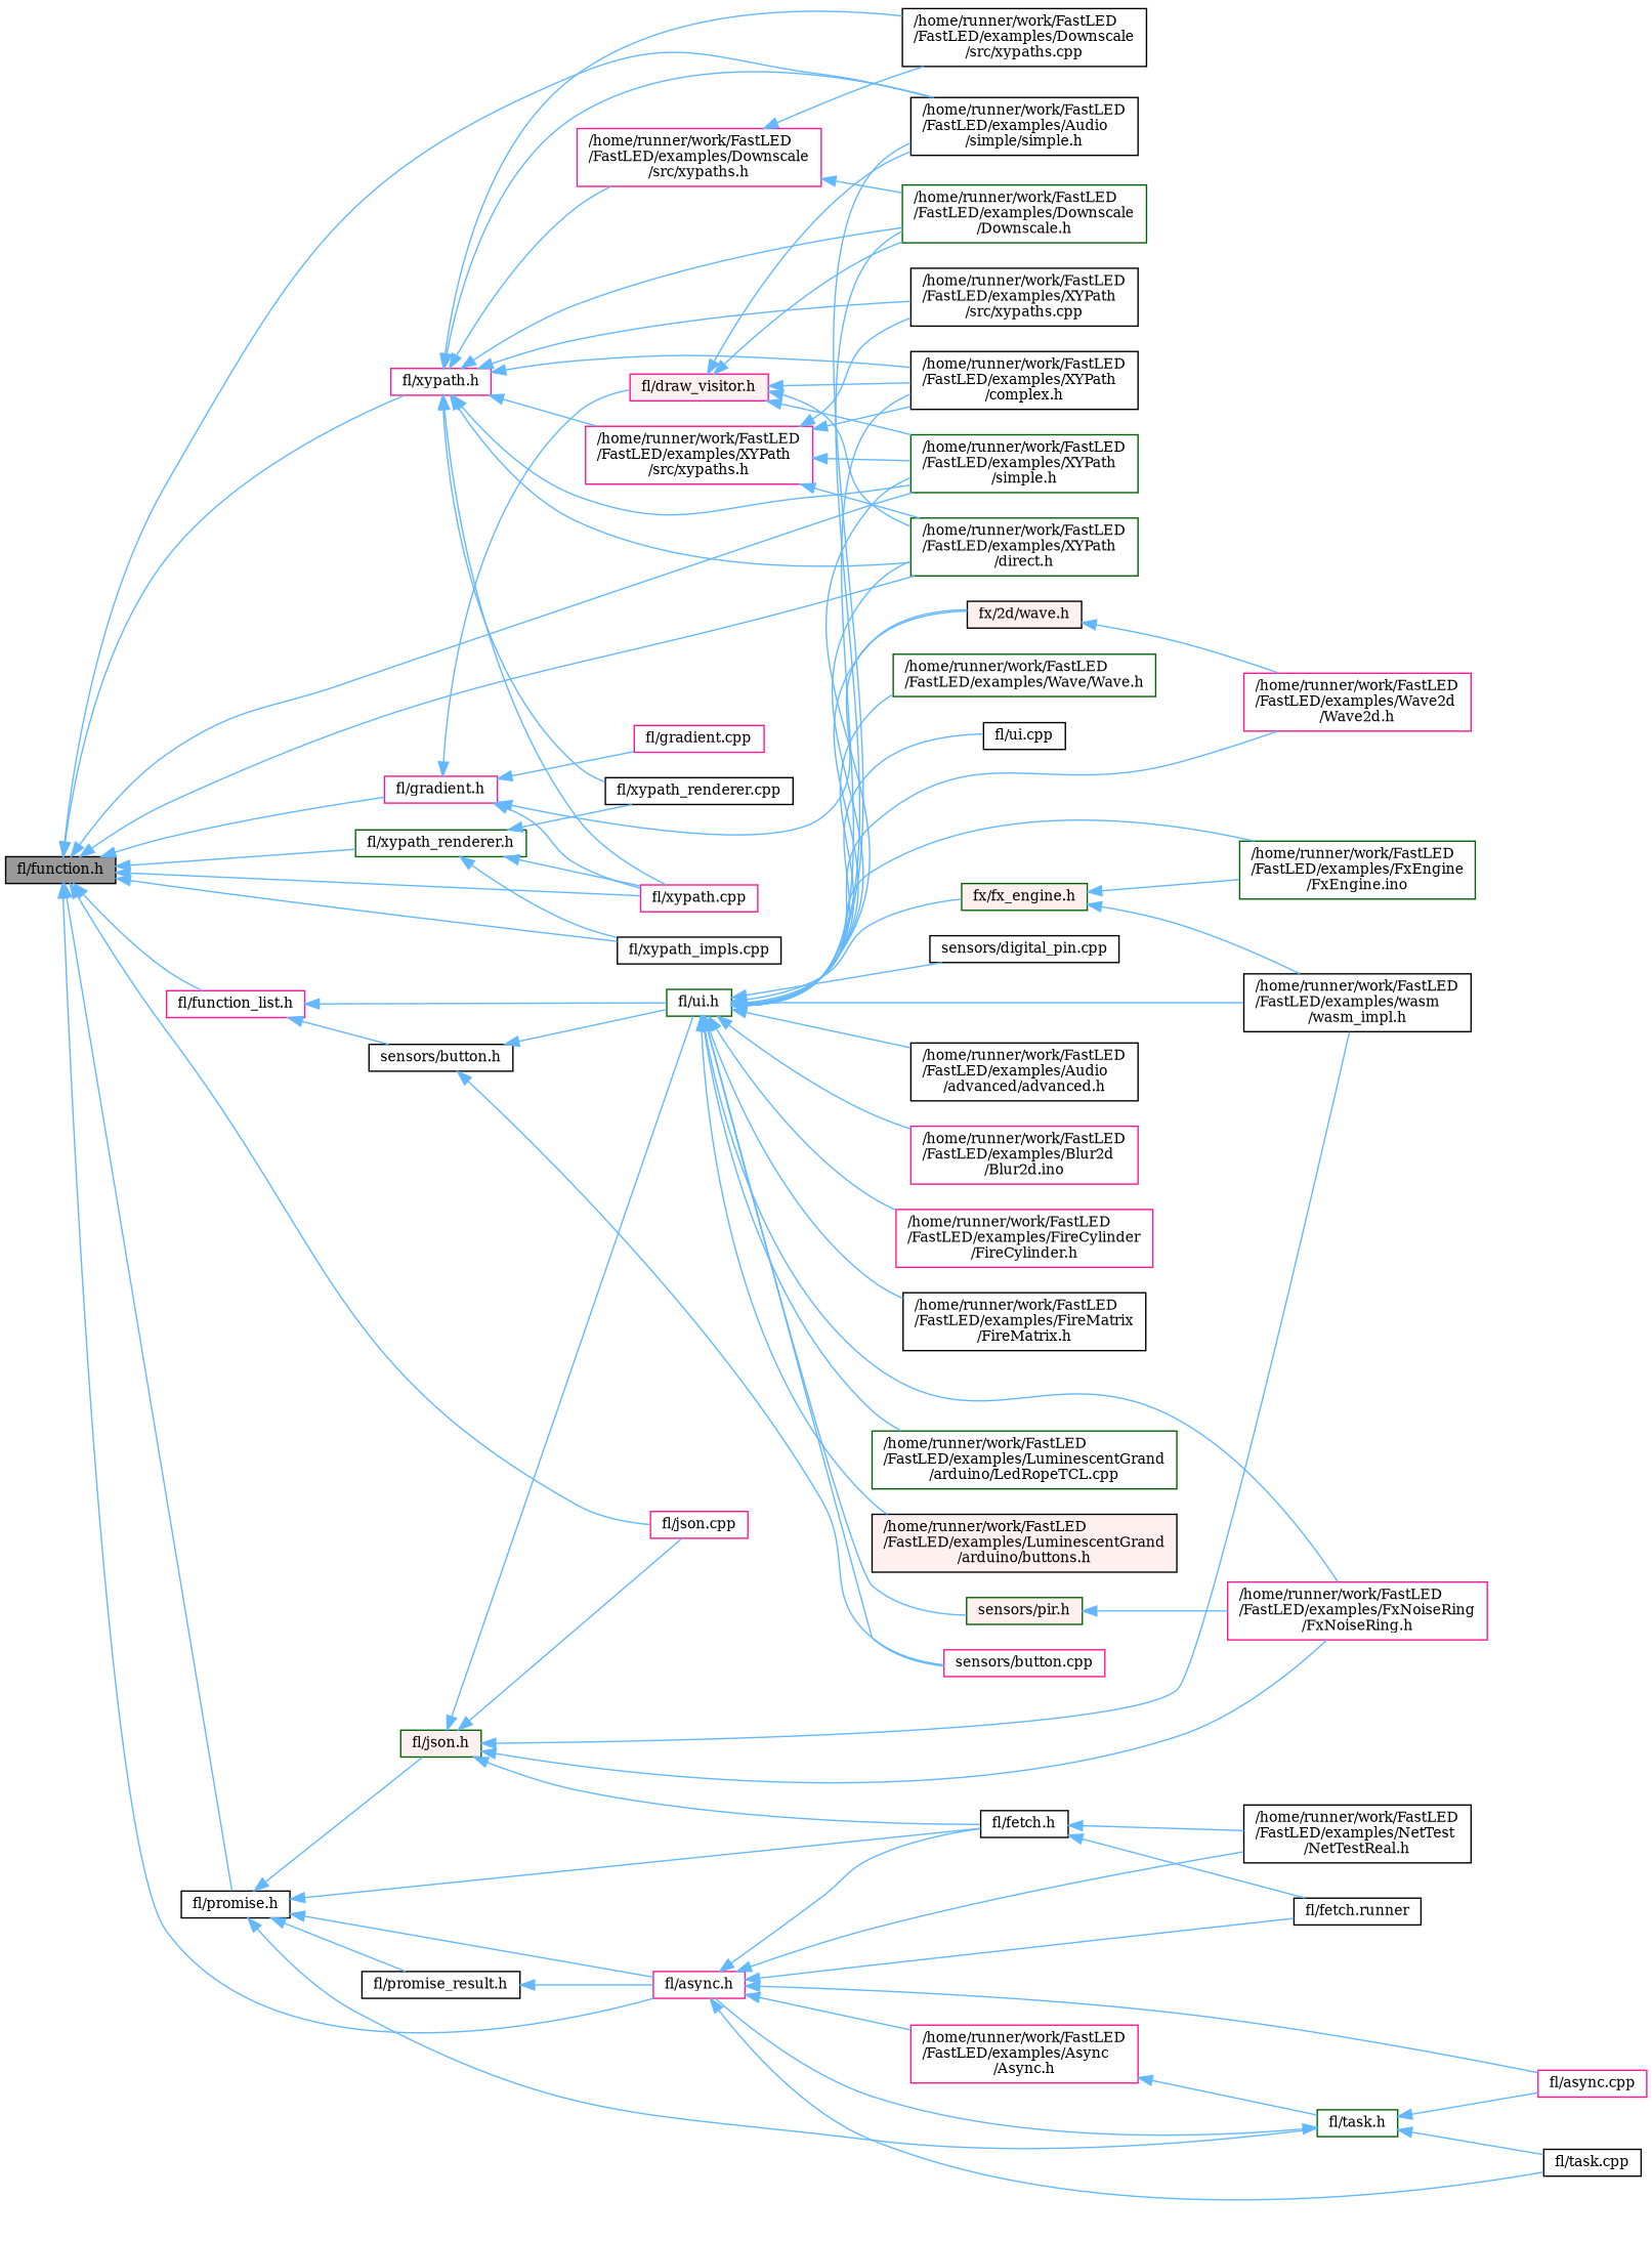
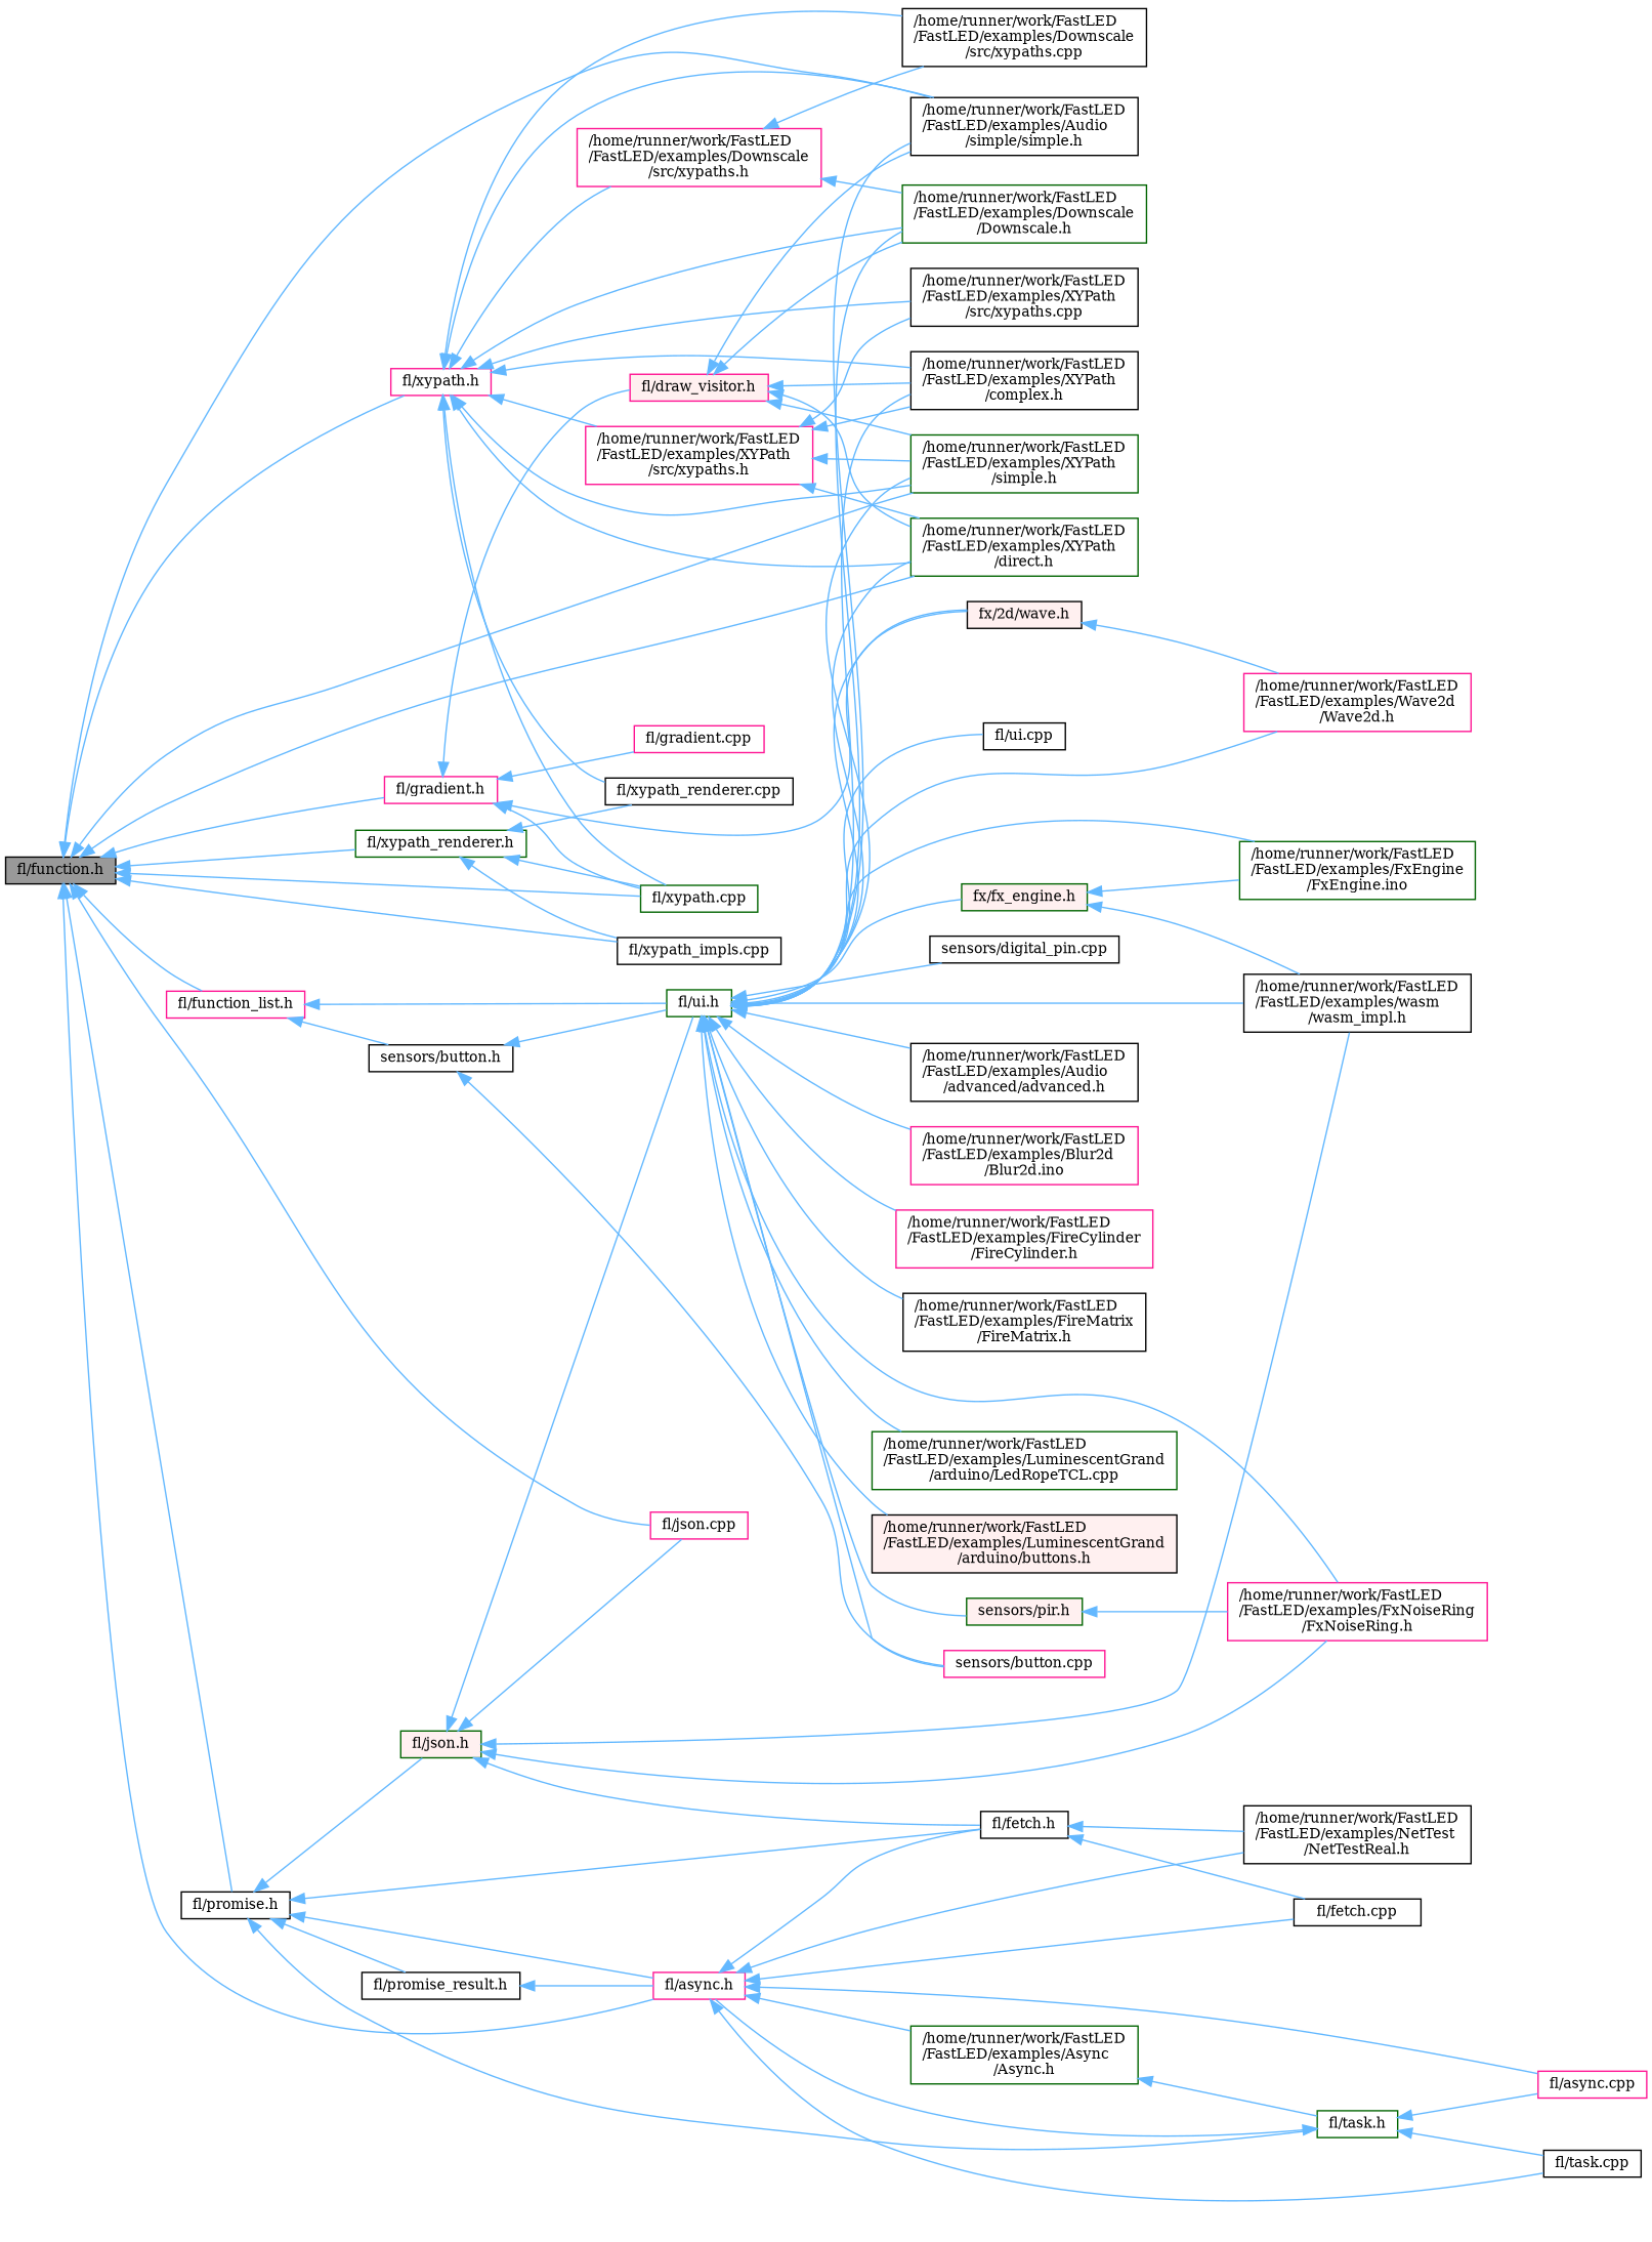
  digraph {
    fontname="DejaVu Serif"
    rankdir=LR
    node [color=black fillcolor=white fontname="DejaVu Serif" fontsize=10 shape=box style=filled]
    edge [color=steelblue1 dir=back fontname="DejaVu Serif" fontsize=10 labelfontname=Helvetica labelfontsize=10 style=solid]
    n1 [fillcolor=grey60 fontcolor=black height=0.2 label="fl/function.h" width=0.4]
    n2 [height=0.2 label="/home/runner/work/FastLED\l/FastLED/examples/Audio\l/simple/simple.h" width=0.4]
    n3 [color=darkgreen height=0.2 label="/home/runner/work/FastLED\l/FastLED/examples/XYPath\l/direct.h" width=0.4]
    n4 [color=darkgreen height=0.2 label="/home/runner/work/FastLED\l/FastLED/examples/XYPath\l/simple.h" width=0.4]
    n5 [color=deeppink height=0.2 label="fl/async.h" width=0.4]
    n6 [color=deeppink height=0.2 label="fl/function_list.h" width=0.4]
    n7 [color=deeppink height=0.2 label="fl/gradient.h" width=0.4]
-   n8 [color=deeppink height=0.2 label="fl/xypath.cpp" width=0.4]
+   n8 [color=darkgreen height=0.2 label="fl/xypath.cpp" width=0.4]
    n9 [color=deeppink height=0.2 label="fl/json.cpp" width=0.4]
    n10 [height=0.2 label="fl/promise.h" width=0.4]
    n11 [color=deeppink height=0.2 label="fl/xypath.h" width=0.4]
    n12 [height=0.2 label="fl/xypath_impls.cpp" width=0.4]
    n13 [color=darkgreen height=0.2 label="fl/xypath_renderer.h" width=0.4]
    n14 [height=0.2 label="fl/fetch.h" width=0.4]
-   n15 [color=deeppink height=0.2 label="/home/runner/work/FastLED\l/FastLED/examples/Async\l/Async.h" width=0.4]
+   n15 [color=darkgreen height=0.2 label="/home/runner/work/FastLED\l/FastLED/examples/Async\l/Async.h" width=0.4]
    n16 [height=0.2 label="/home/runner/work/FastLED\l/FastLED/examples/NetTest\l/NetTestReal.h" width=0.4]
    n17 [color=deeppink height=0.2 label="fl/async.cpp" width=0.4]
-   n18 [height=0.2 label="fl/fetch.runner" width=0.4]
+   n18 [height=0.2 label="fl/fetch.cpp" width=0.4]
    n19 [height=0.2 label="fl/task.cpp" width=0.4]
    n20 [color=darkgreen height=0.2 label="fl/ui.h" width=0.4]
    n21 [height=0.2 label="sensors/button.h" width=0.4]
    n22 [color=deeppink fillcolor="#FFF0F0" height=0.2 label="fl/draw_visitor.h" width=0.4]
    n23 [color=deeppink height=0.2 label="fl/gradient.cpp" width=0.4]
    n24 [fillcolor="#FFF0F0" height=0.2 label="fx/2d/wave.h" width=0.4]
    n25 [color=darkgreen fillcolor="#FFF0F0" height=0.2 label="fl/json.h" width=0.4]
    n26 [height=0.2 label="fl/promise_result.h" width=0.4]
    n27 [color=darkgreen height=0.2 label="fl/task.h" width=0.4]
    n28 [color=darkgreen height=0.2 label="/home/runner/work/FastLED\l/FastLED/examples/Downscale\l/Downscale.h" width=0.4]
    n29 [height=0.2 label="/home/runner/work/FastLED\l/FastLED/examples/XYPath\l/complex.h" width=0.4]
    n30 [height=0.2 label="/home/runner/work/FastLED\l/FastLED/examples/Downscale\l/src/xypaths.cpp" width=0.4]
    n31 [color=deeppink height=0.2 label="/home/runner/work/FastLED\l/FastLED/examples/Downscale\l/src/xypaths.h" width=0.4]
    n32 [height=0.2 label="/home/runner/work/FastLED\l/FastLED/examples/XYPath\l/src/xypaths.cpp" width=0.4]
    n33 [color=deeppink height=0.2 label="/home/runner/work/FastLED\l/FastLED/examples/XYPath\l/src/xypaths.h" width=0.4]
    n34 [height=0.2 label="fl/xypath_renderer.cpp" width=0.4]
    n35 [height=0.2 label="/home/runner/work/FastLED\l/FastLED/examples/Audio\l/advanced/advanced.h" width=0.4]
    n36 [color=deeppink height=0.2 label="/home/runner/work/FastLED\l/FastLED/examples/Blur2d\l/Blur2d.ino" width=0.4]
    n37 [color=deeppink height=0.2 label="/home/runner/work/FastLED\l/FastLED/examples/FireCylinder\l/FireCylinder.h" width=0.4]
    n38 [height=0.2 label="/home/runner/work/FastLED\l/FastLED/examples/FireMatrix\l/FireMatrix.h" width=0.4]
    n39 [color=darkgreen height=0.2 label="/home/runner/work/FastLED\l/FastLED/examples/FxEngine\l/FxEngine.ino" width=0.4]
    n40 [color=deeppink height=0.2 label="/home/runner/work/FastLED\l/FastLED/examples/FxNoiseRing\l/FxNoiseRing.h" width=0.4]
    n41 [color=darkgreen height=0.2 label="/home/runner/work/FastLED\l/FastLED/examples/LuminescentGrand\l/arduino/LedRopeTCL.cpp" width=0.4]
    n42 [fillcolor="#FFF0F0" height=0.2 label="/home/runner/work/FastLED\l/FastLED/examples/LuminescentGrand\l/arduino/buttons.h" width=0.4]
-   n43 [color=darkgreen height=0.2 label="/home/runner/work/FastLED\l/FastLED/examples/Wave/Wave.h" width=0.4]
    n44 [color=deeppink height=0.2 label="/home/runner/work/FastLED\l/FastLED/examples/Wave2d\l/Wave2d.h" width=0.4]
    n45 [height=0.2 label="/home/runner/work/FastLED\l/FastLED/examples/wasm\l/wasm_impl.h" width=0.4]
    n46 [height=0.2 label="fl/ui.cpp" width=0.4]
    n47 [color=darkgreen fillcolor="#FFF0F0" height=0.2 label="fx/fx_engine.h" width=0.4]
    n48 [color=deeppink height=0.2 label="sensors/button.cpp" width=0.4]
    n49 [height=0.2 label="sensors/digital_pin.cpp" width=0.4]
    n50 [color=darkgreen fillcolor="#FFF0F0" height=0.2 label="sensors/pir.h" width=0.4]
    n1 -> n2
    n1 -> n3
    n1 -> n4
    n1 -> n5
    n1 -> n6
    n1 -> n7
    n1 -> n8
    n1 -> n9
    n1 -> n10
    n1 -> n11
    n1 -> n12
    n1 -> n13
    n5 -> n14
    n5 -> n15
    n5 -> n16
    n5 -> n17
    n5 -> n18
    n5 -> n19
    n6 -> n20
    n6 -> n21
    n7 -> n8
    n7 -> n22
    n7 -> n23
    n7 -> n24
    n10 -> n5
    n10 -> n14
    n10 -> n25
    n10 -> n26
    n10 -> n27
    n11 -> n2
    n11 -> n3
    n11 -> n4
    n11 -> n8
    n11 -> n28
    n11 -> n29
    n11 -> n30
    n11 -> n31
    n11 -> n32
    n11 -> n33
    n11 -> n34
    n13 -> n8
    n13 -> n12
    n13 -> n34
    n14 -> n16
    n14 -> n18
    n15 -> n27
    n20 -> n2
    n20 -> n3
    n20 -> n4
    n20 -> n24
    n20 -> n28
    n20 -> n29
    n20 -> n35
    n20 -> n36
    n20 -> n37
    n20 -> n38
    n20 -> n39
    n20 -> n40
    n20 -> n41
    n20 -> n42
-   n20 -> n43
    n20 -> n44
    n20 -> n45
    n20 -> n46
    n20 -> n47
    n20 -> n48
    n20 -> n49
    n20 -> n50
    n21 -> n20
    n21 -> n48
    n22 -> n2
    n22 -> n3
    n22 -> n4
    n22 -> n28
    n22 -> n29
    n24 -> n44
    n25 -> n9
    n25 -> n14
    n25 -> n20
    n25 -> n40
    n25 -> n45
    n26 -> n5
    n27 -> n5
    n27 -> n17
    n27 -> n19
    n31 -> n28
    n31 -> n30
    n33 -> n3
    n33 -> n4
    n33 -> n29
    n33 -> n32
    n47 -> n39
    n47 -> n45
    n50 -> n40
  }
